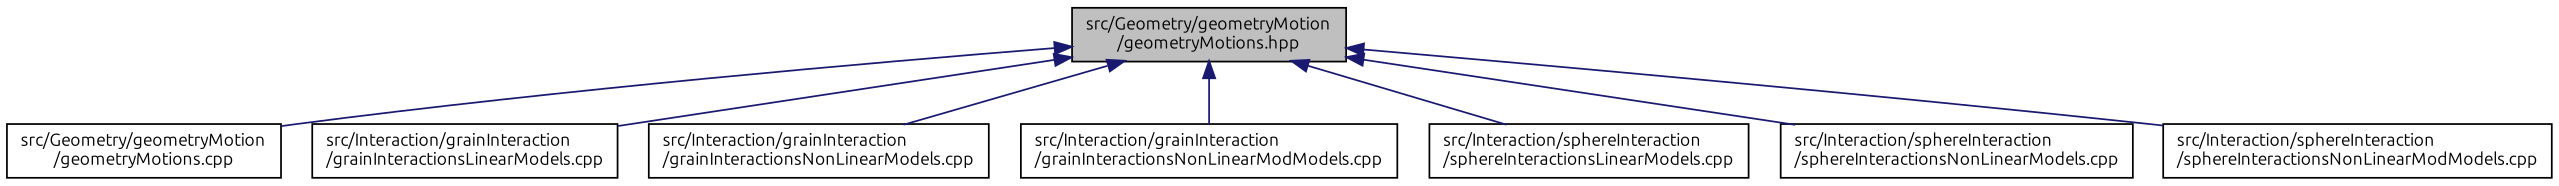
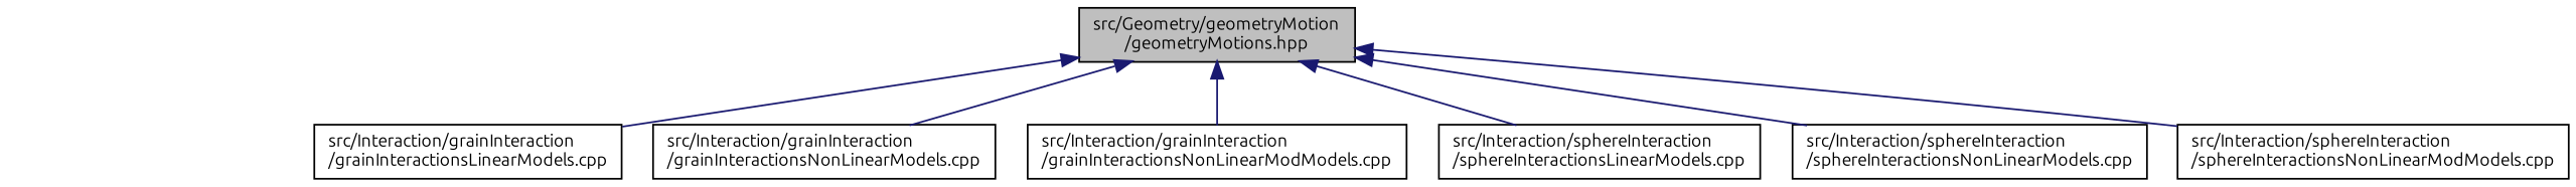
  digraph {
    fontname=Ubuntu
    node [color=black fillcolor=white fontname=Ubuntu fontsize=10 shape=record style=filled]
    edge [color=midnightblue dir=back fontname=Ubuntu fontsize=10 labelfontname=Helvetica labelfontsize=10 style=solid]
    n1 [fillcolor=grey75 fontcolor=black height=0.2 label="src/Geometry/geometryMotion\l/geometryMotions.hpp" width=0.4]
-   n2 [height=0.2 label="src/Geometry/geometryMotion\l/geometryMotions.cpp" width=0.4]
    n3 [height=0.2 label="src/Interaction/grainInteraction\l/grainInteractionsLinearModels.cpp" width=0.4]
    n4 [height=0.2 label="src/Interaction/grainInteraction\l/grainInteractionsNonLinearModels.cpp" width=0.4]
    n5 [height=0.2 label="src/Interaction/grainInteraction\l/grainInteractionsNonLinearModModels.cpp" width=0.4]
    n6 [height=0.2 label="src/Interaction/sphereInteraction\l/sphereInteractionsLinearModels.cpp" width=0.4]
    n7 [height=0.2 label="src/Interaction/sphereInteraction\l/sphereInteractionsNonLinearModels.cpp" width=0.4]
    n8 [height=0.2 label="src/Interaction/sphereInteraction\l/sphereInteractionsNonLinearModModels.cpp" width=0.4]
-   n1 -> n2
    n1 -> n3
    n1 -> n4
    n1 -> n5
    n1 -> n6
    n1 -> n7
    n1 -> n8
  }
